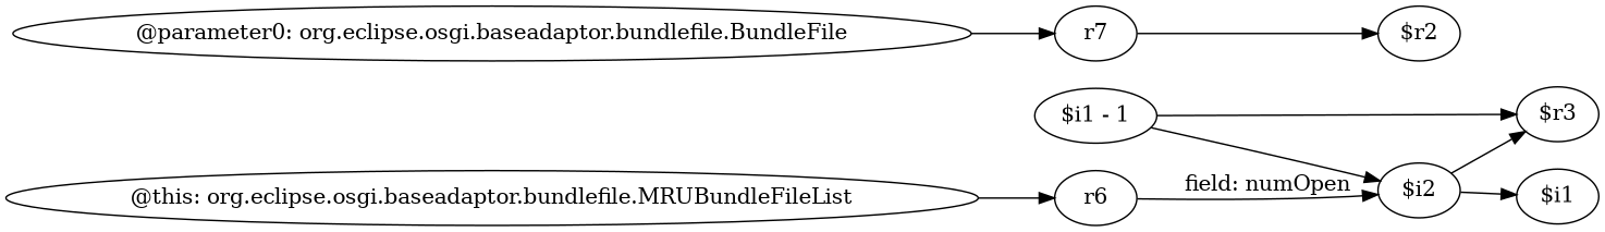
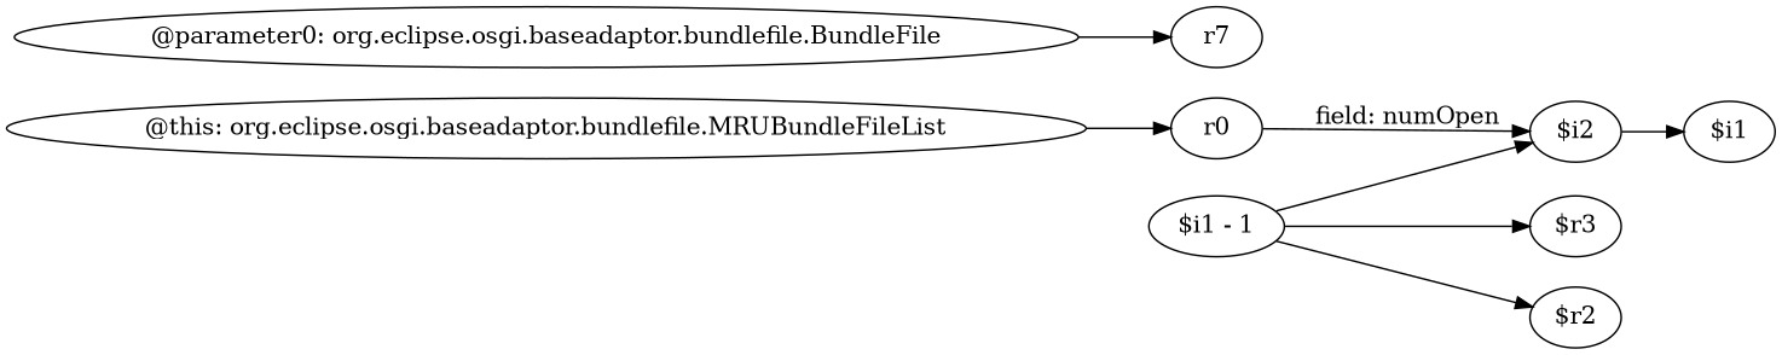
  digraph {
    fontname="DejaVu Serif"
    rankdir=LR
    node [fontname="DejaVu Serif"]
    edge [fontname="DejaVu Serif"]
    n1 [label="$i2"]
    n2 [label="$r3"]
    n3 [label="$i1"]
    n4 [label="$r2"]
    n5 [label="$i1 - 1"]
    n6 [label="@parameter0: org.eclipse.osgi.baseadaptor.bundlefile.BundleFile"]
    n7 [label=r7]
-   n8 [label=r6]
+   n8 [label=r0]
    n9 [label="@this: org.eclipse.osgi.baseadaptor.bundlefile.MRUBundleFileList"]
-   n1 -> n2
    n1 -> n3
    n5 -> n1
    n5 -> n2
-   n7 -> n4
+   n5 -> n4
    n6 -> n7
    n8 -> n1 [label="field: numOpen"]
    n9 -> n8
  }
